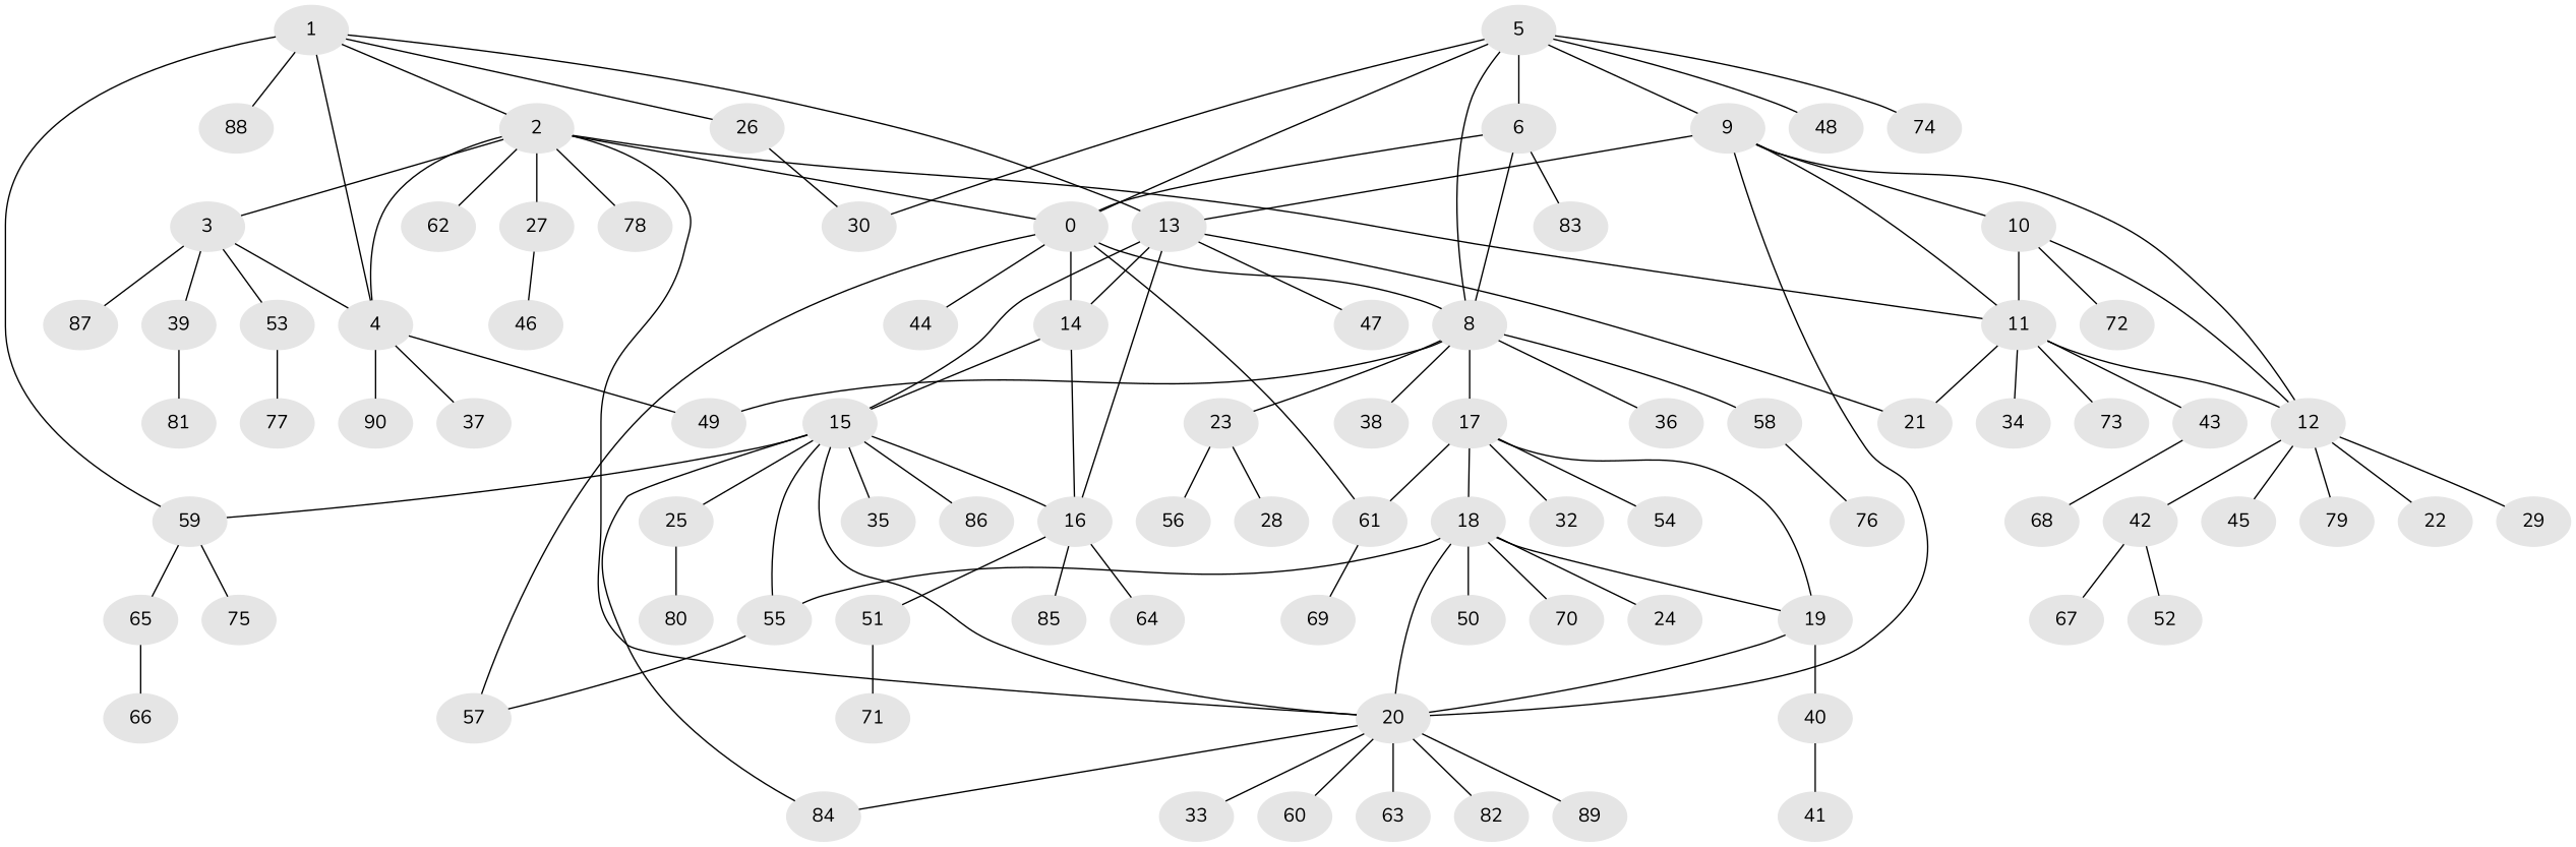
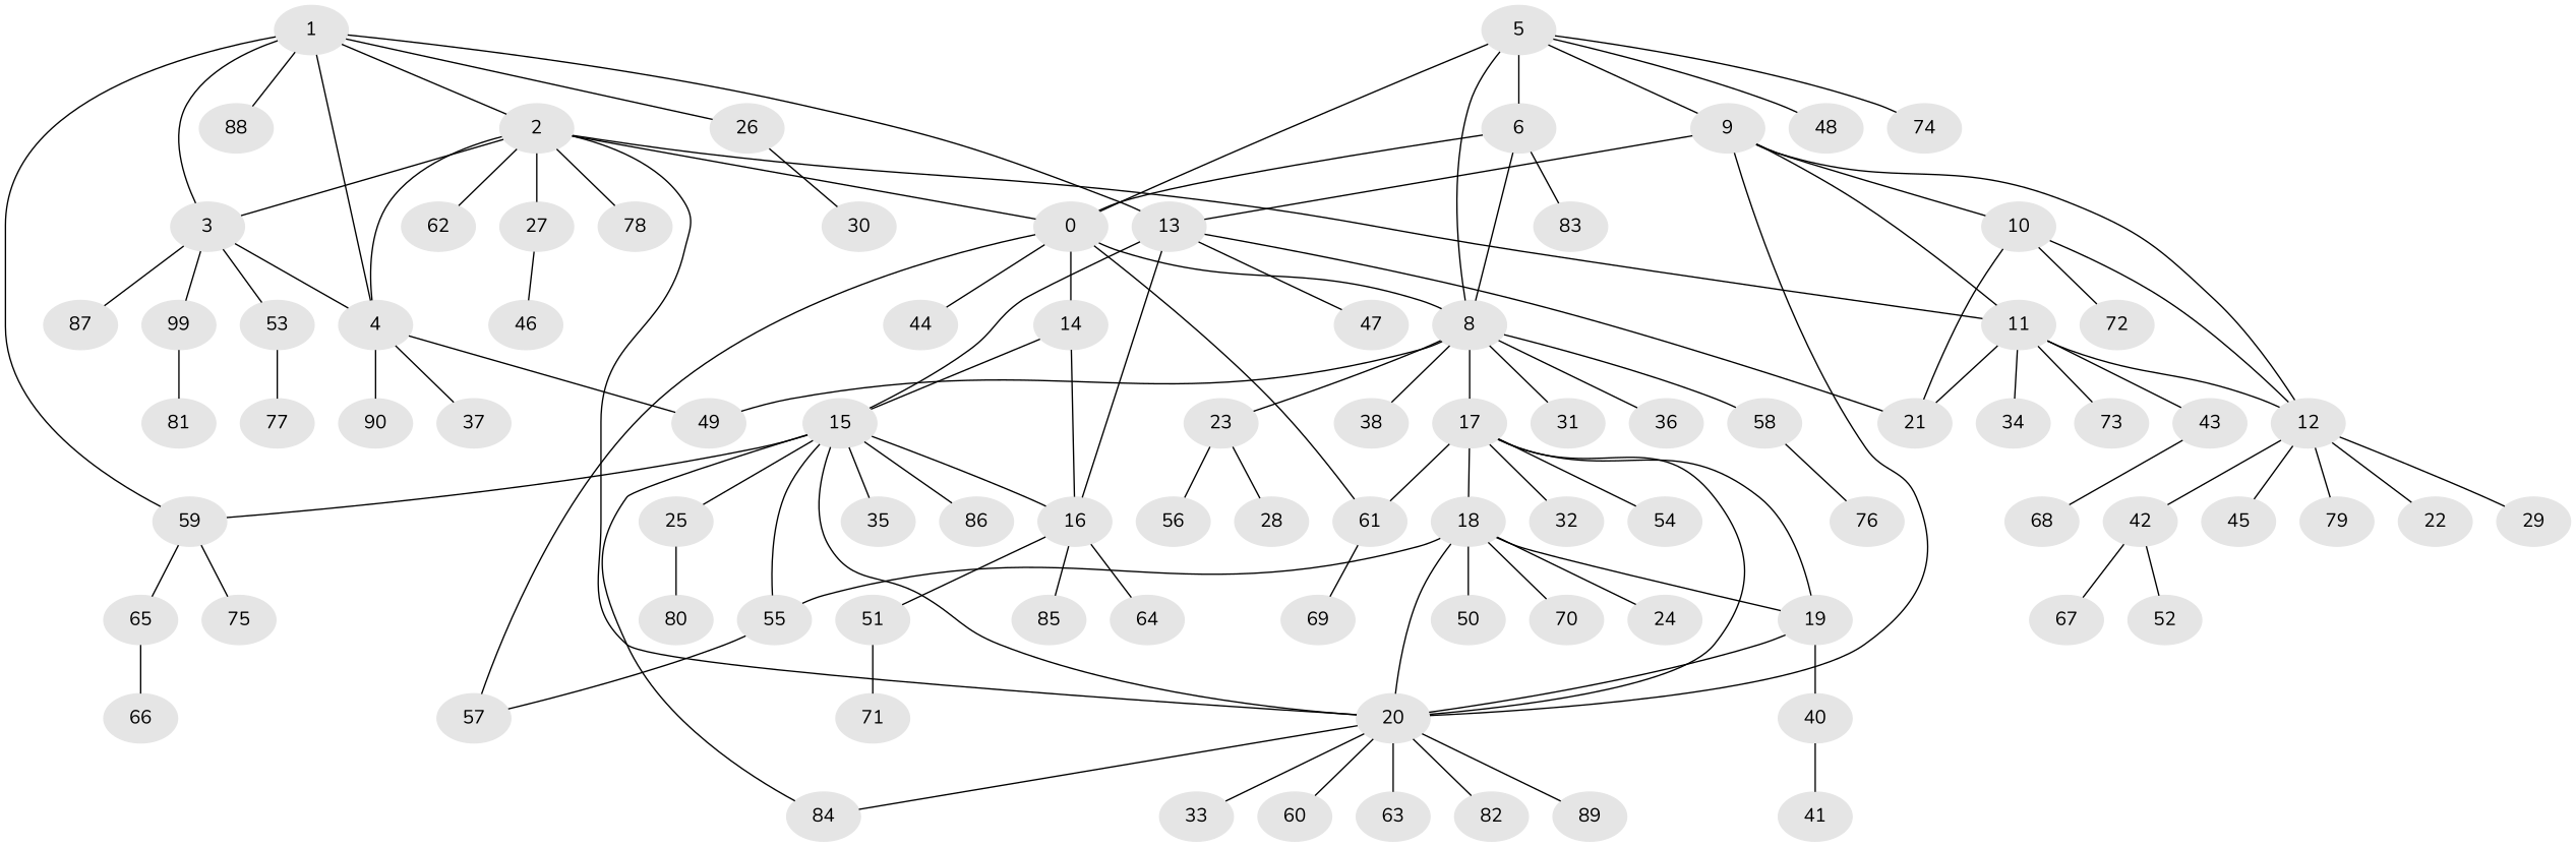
  graph {
    fontname=Nunito
    node [color=gray90 fontname=Nunito style=filled]
    edge [fontname=Nunito]
    1
    2
    3
    4
    13
    26
    59
    88
    n9 [label=0]
    11
    20
    27
    62
    78
-   39
+   39 [label=99]
    53
    87
    37
    49
    90
    14
    21
    15
    16
    47
    30
    65
    75
    8
    44
    57
    61
    12
    34
    43
    73
    84
    33
    60
    63
    82
    89
    46
    81
    77
    5
    6
    9
    48
    74
    83
    17
    23
+   31
    36
    38
    58
    10
    69
    18
    19
    32
    54
    28
    56
    76
    72
    22
    29
    42
    45
    79
    68
    52
    67
    25
    35
    55
    86
    51
    64
    85
    80
    71
    24
    50
    70
    40
    41
    66
    1 -- 2
+   1 -- 3
    1 -- 4
    1 -- 13
    1 -- 26
    1 -- 59
    1 -- 88
    2 -- 3
    2 -- 4
    2 -- n9
    2 -- 11
    2 -- 20
    2 -- 27
    2 -- 62
    2 -- 78
    3 -- 4
    3 -- 39
    3 -- 53
    3 -- 87
    4 -- 37
    4 -- 49
    4 -- 90
-   13 -- 14
    13 -- 21
    13 -- 15
    13 -- 16
    13 -- 47
    26 -- 30
    59 -- 65
    59 -- 75
    n9 -- 14
    n9 -- 8
    n9 -- 44
    n9 -- 57
    n9 -- 61
    11 -- 21
    11 -- 12
    11 -- 34
    11 -- 43
    11 -- 73
    20 -- 84
    20 -- 33
    20 -- 60
    20 -- 63
    20 -- 82
    20 -- 89
    27 -- 46
    39 -- 81
    53 -- 77
    14 -- 15
    14 -- 16
    15 -- 59
    15 -- 20
    15 -- 16
    15 -- 84
    15 -- 25
    15 -- 35
    15 -- 55
    15 -- 86
    16 -- 51
    16 -- 64
    16 -- 85
    65 -- 66
    8 -- 49
    8 -- 17
    8 -- 23
+   8 -- 31
    8 -- 36
    8 -- 38
    8 -- 58
    61 -- 69
    12 -- 22
    12 -- 29
    12 -- 42
    12 -- 45
    12 -- 79
    43 -- 68
    5 -- n9
-   5 -- 30
    5 -- 8
    5 -- 6
    5 -- 9
    5 -- 48
    5 -- 74
    6 -- n9
    6 -- 8
    6 -- 83
    9 -- 13
    9 -- 11
    9 -- 20
    9 -- 12
    9 -- 10
+   17 -- 20
    17 -- 61
    17 -- 18
    17 -- 19
    17 -- 32
    17 -- 54
    23 -- 28
    23 -- 56
    58 -- 76
-   10 -- 11
+   10 -- 21
    10 -- 12
    10 -- 72
    18 -- 20
    18 -- 19
    18 -- 55
    18 -- 24
    18 -- 50
    18 -- 70
    19 -- 20
    19 -- 40
    42 -- 52
    42 -- 67
    25 -- 80
    55 -- 57
    51 -- 71
    40 -- 41
  }
